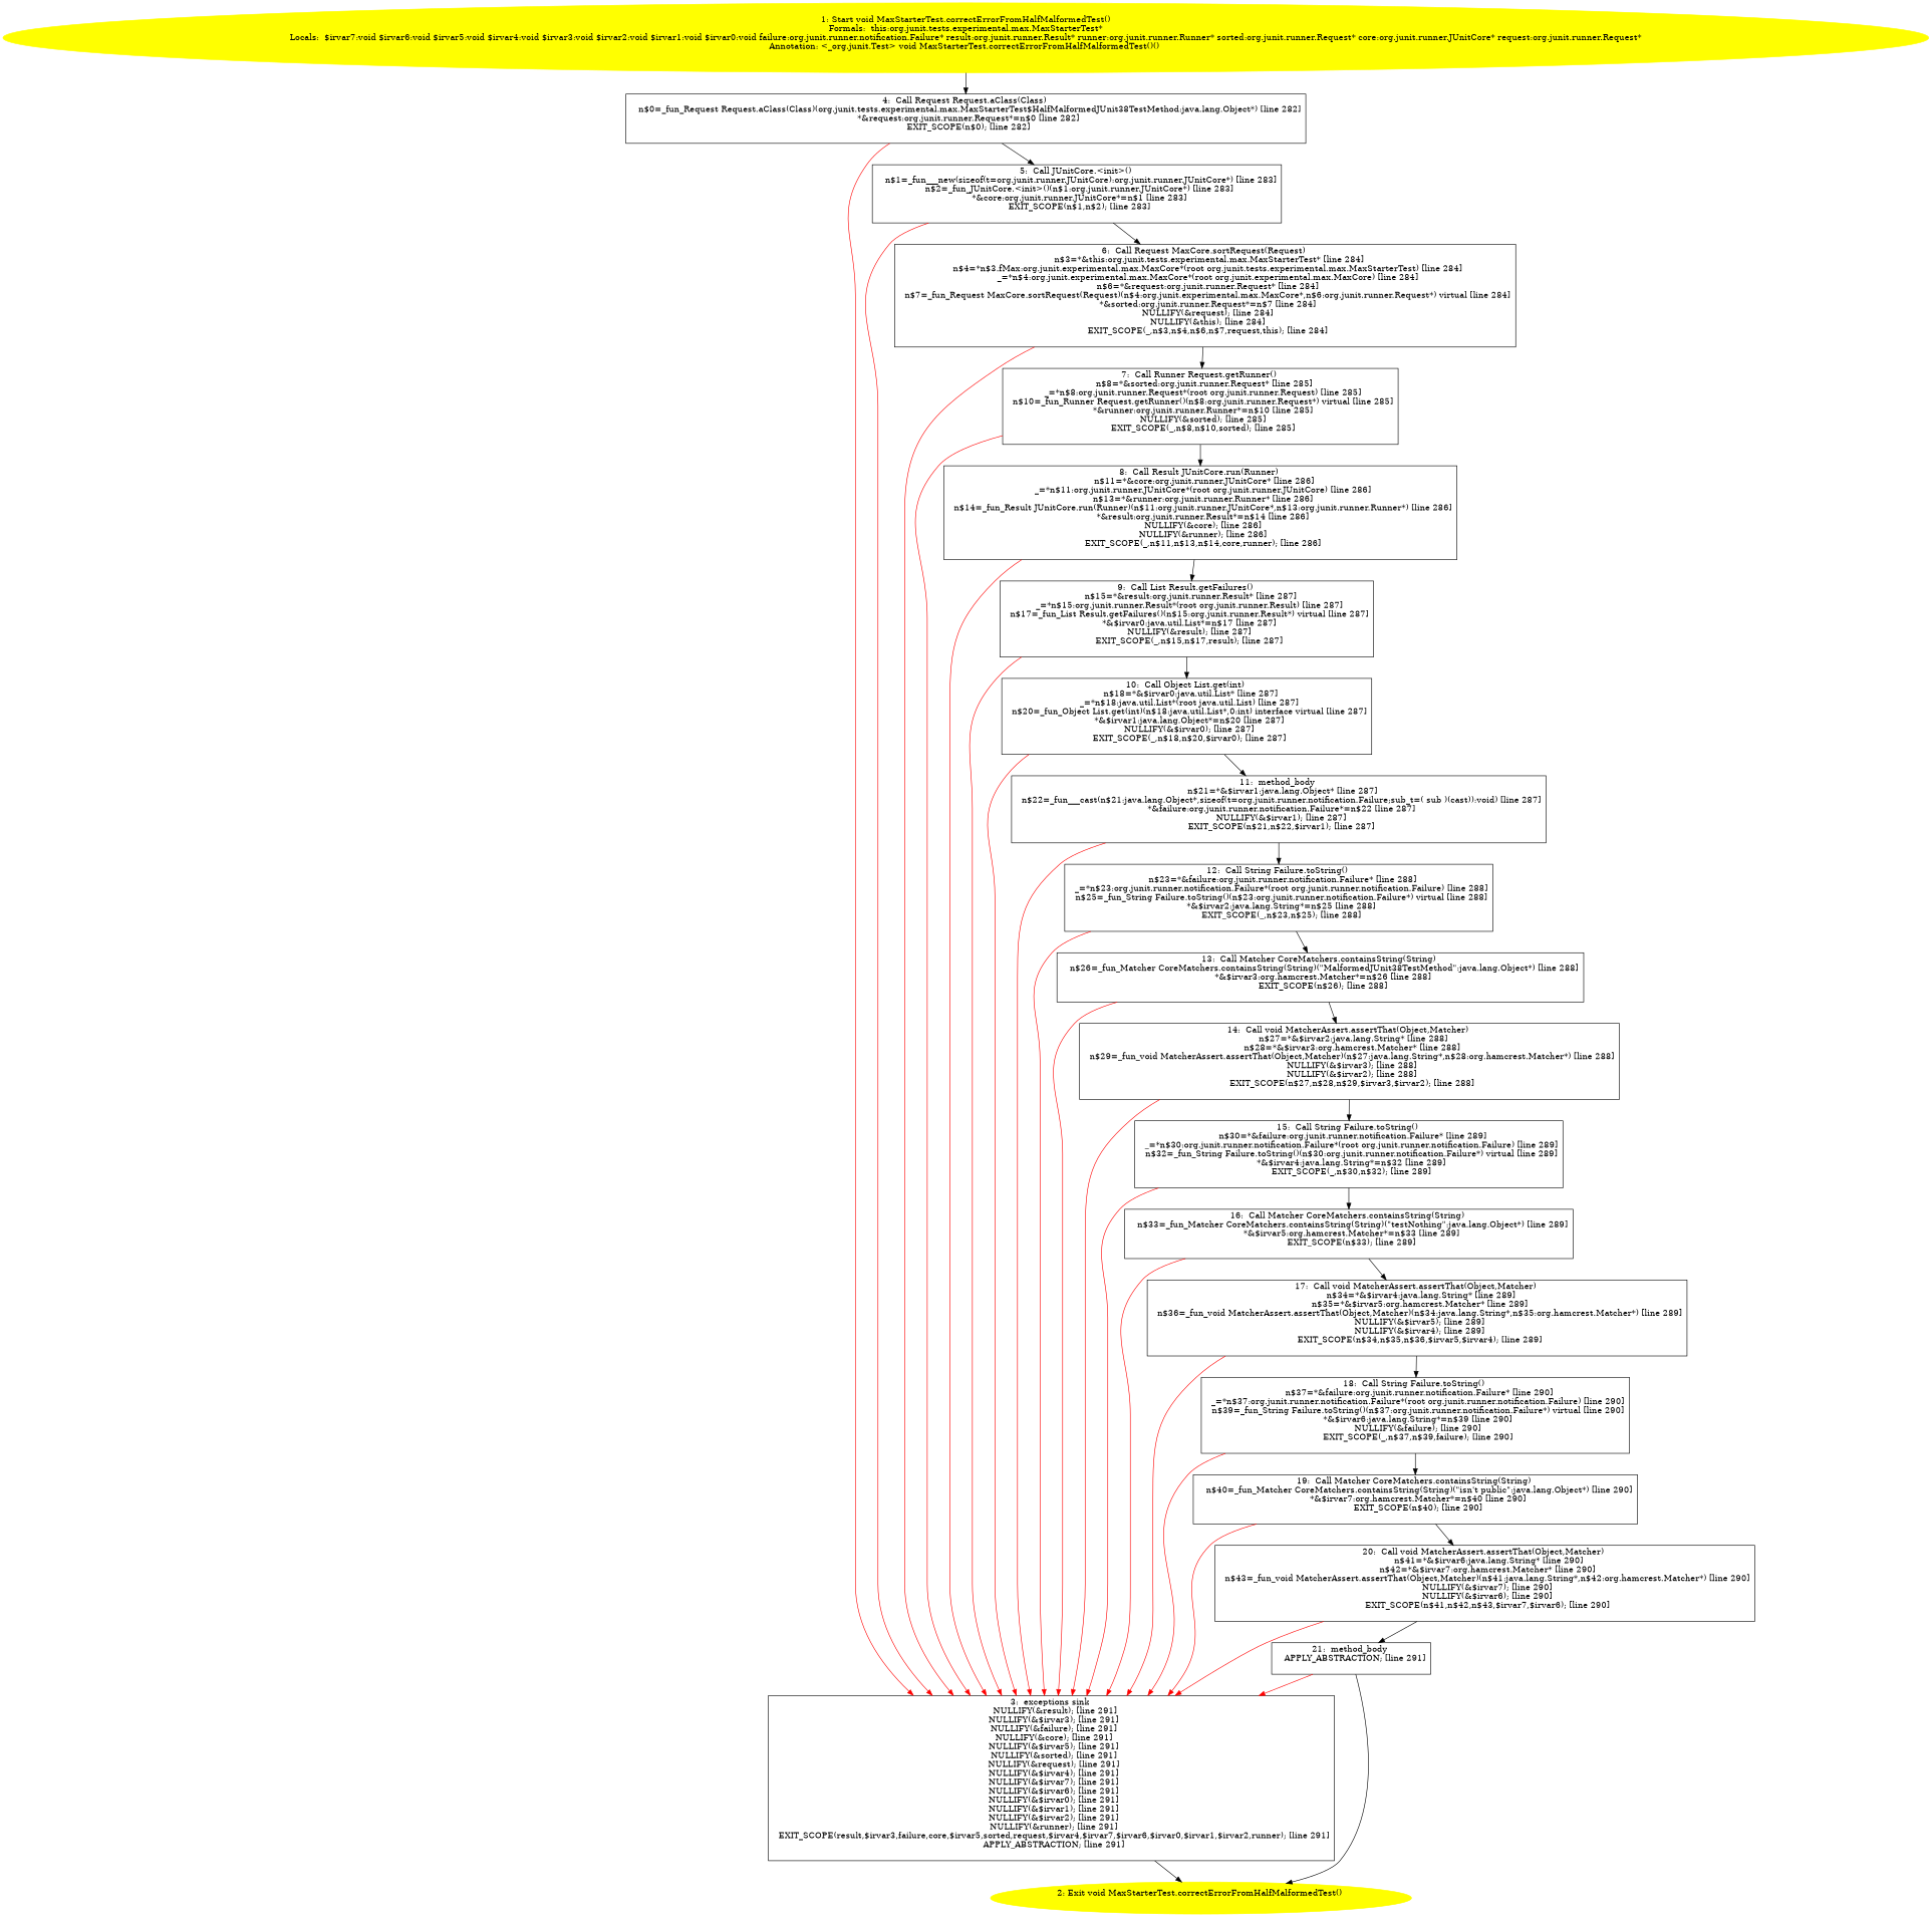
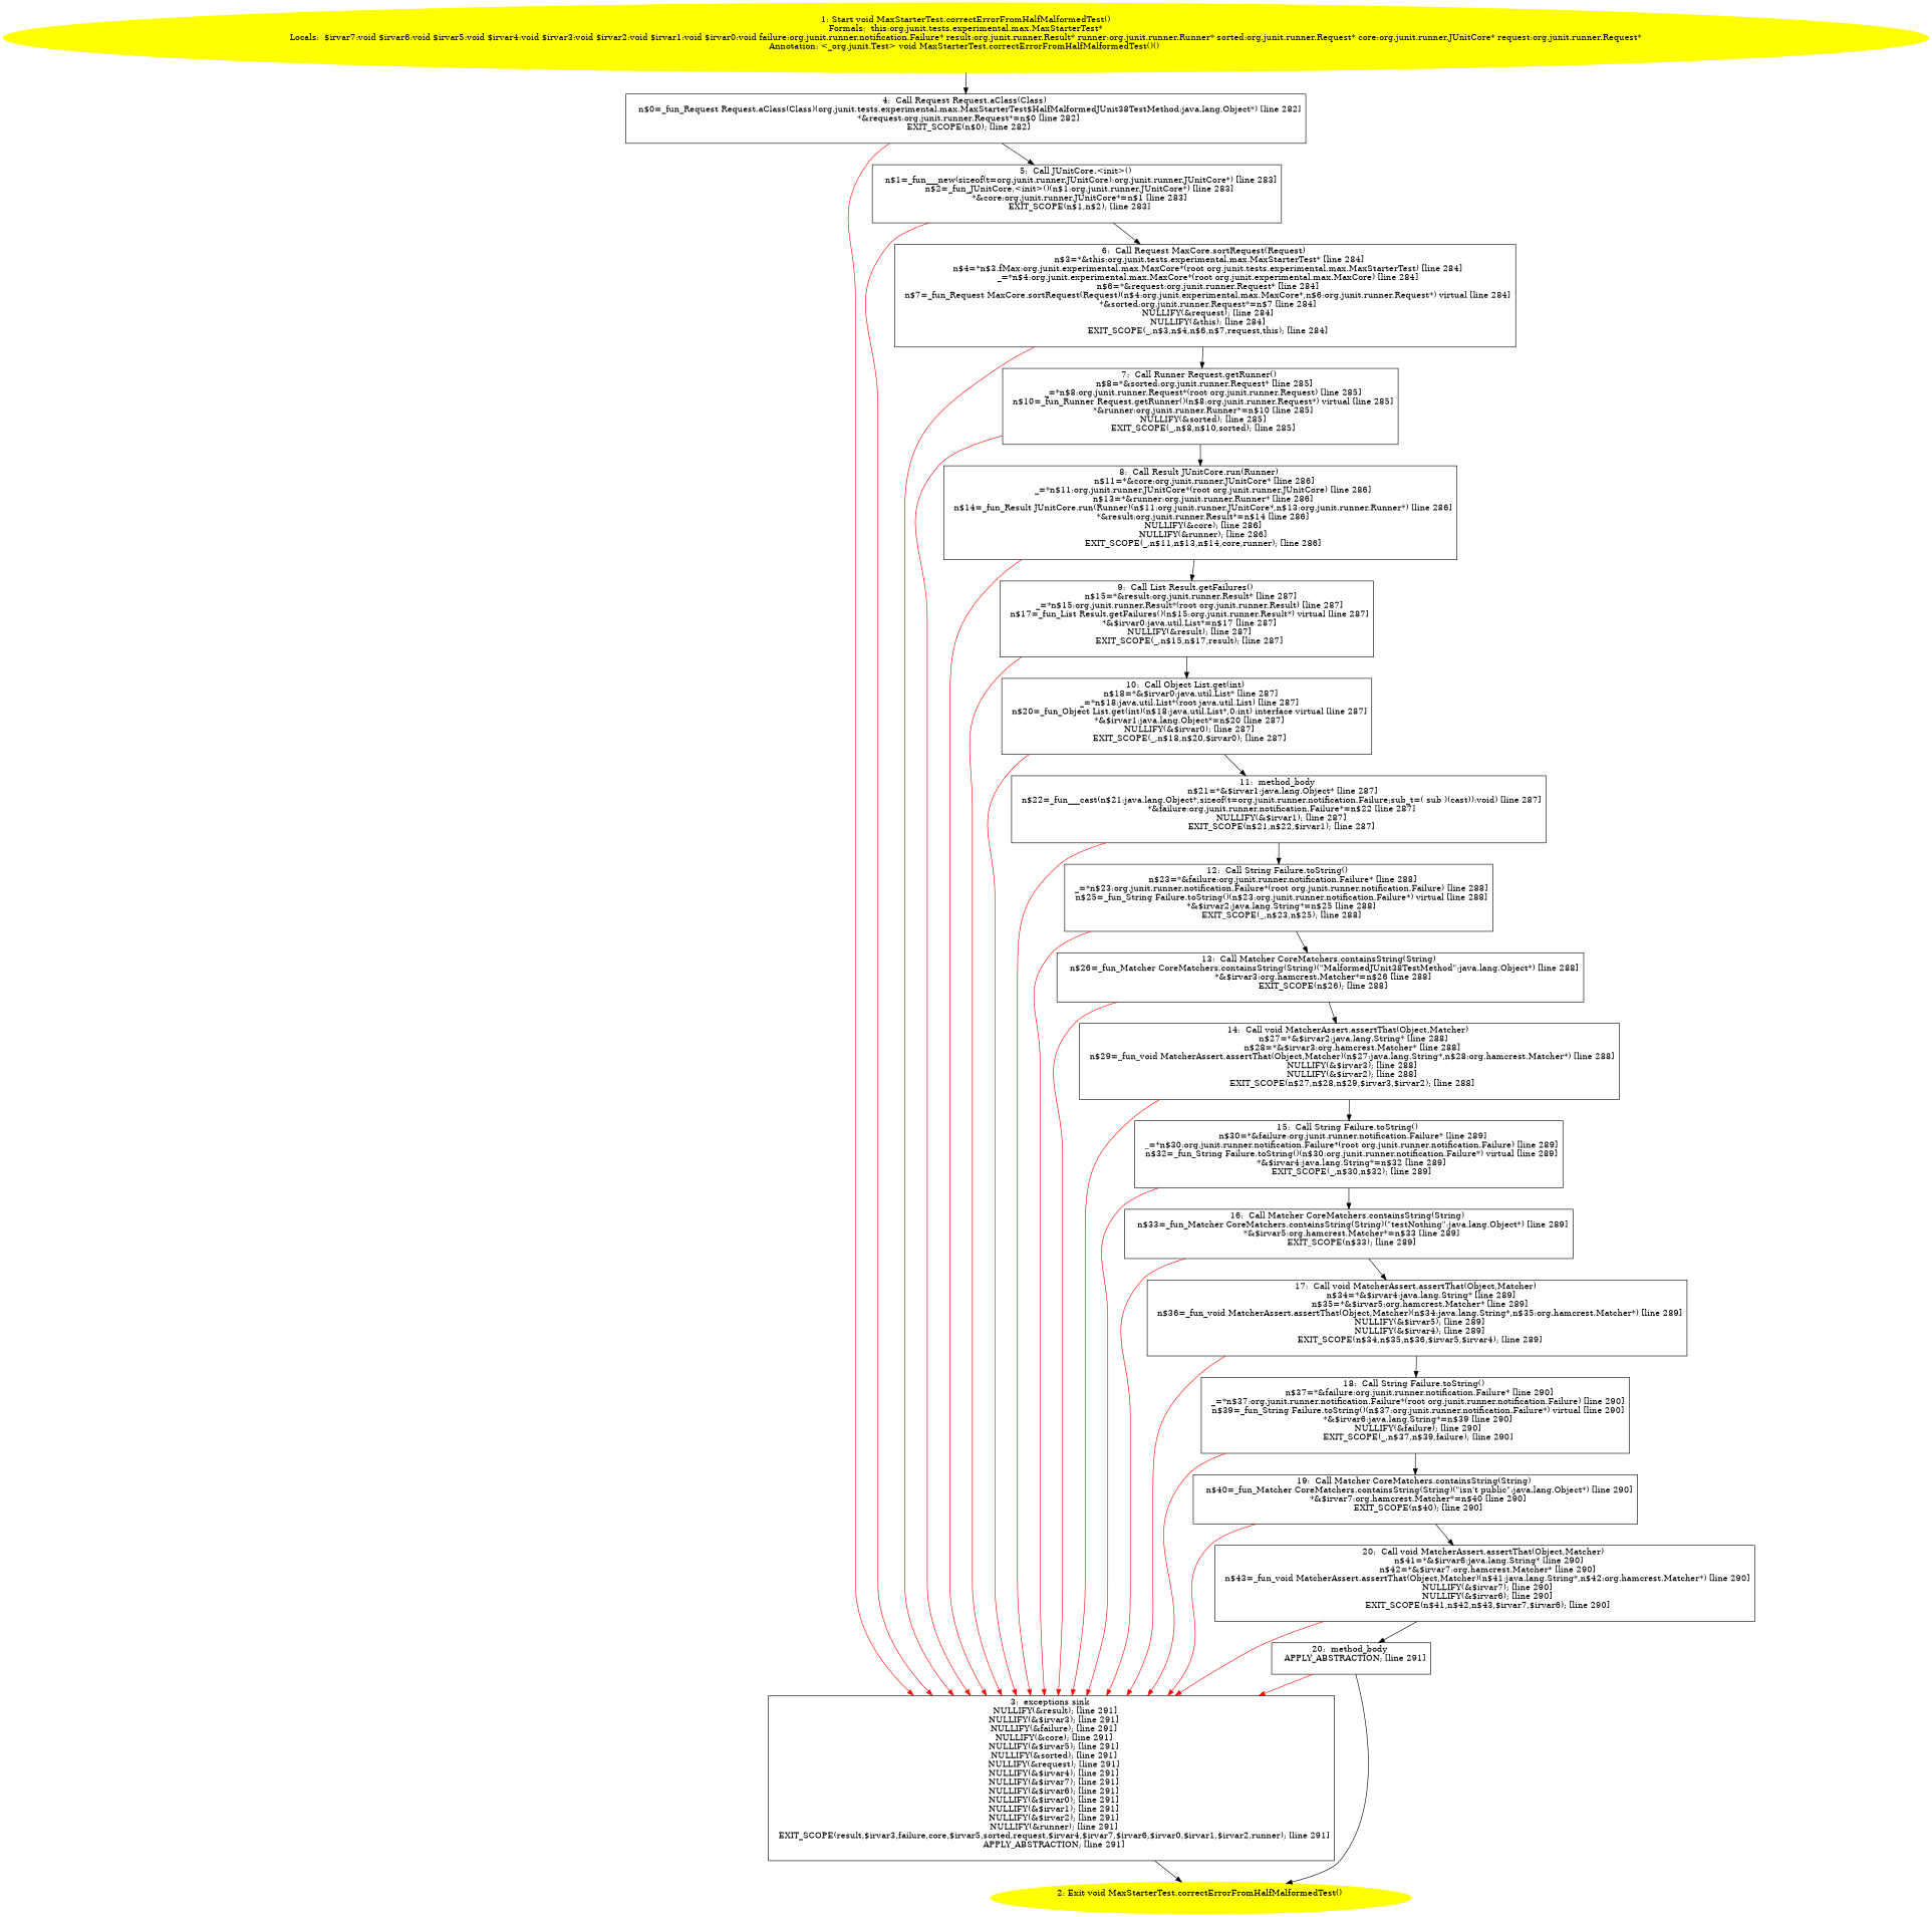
  digraph {
    node [shape=box]
    n1 [color=yellow label="1: Start void MaxStarterTest.correctErrorFromHalfMalformedTest()\nFormals:  this:org.junit.tests.experimental.max.MaxStarterTest*\nLocals:  $irvar7:void $irvar6:void $irvar5:void $irvar4:void $irvar3:void $irvar2:void $irvar1:void $irvar0:void failure:org.junit.runner.notification.Failure* result:org.junit.runner.Result* runner:org.junit.runner.Runner* sorted:org.junit.runner.Request* core:org.junit.runner.JUnitCore* request:org.junit.runner.Request*\nAnnotation: <_org.junit.Test> void MaxStarterTest.correctErrorFromHalfMalformedTest()() \n  " style=filled shape=""]
    n2 [label="4:  Call Request Request.aClass(Class) \n   n$0=_fun_Request Request.aClass(Class)(org.junit.tests.experimental.max.MaxStarterTest$HalfMalformedJUnit38TestMethod:java.lang.Object*) [line 282]\n  *&request:org.junit.runner.Request*=n$0 [line 282]\n  EXIT_SCOPE(n$0); [line 282]\n "]
    n3 [label="3:  exceptions sink \n   NULLIFY(&result); [line 291]\n  NULLIFY(&$irvar3); [line 291]\n  NULLIFY(&failure); [line 291]\n  NULLIFY(&core); [line 291]\n  NULLIFY(&$irvar5); [line 291]\n  NULLIFY(&sorted); [line 291]\n  NULLIFY(&request); [line 291]\n  NULLIFY(&$irvar4); [line 291]\n  NULLIFY(&$irvar7); [line 291]\n  NULLIFY(&$irvar6); [line 291]\n  NULLIFY(&$irvar0); [line 291]\n  NULLIFY(&$irvar1); [line 291]\n  NULLIFY(&$irvar2); [line 291]\n  NULLIFY(&runner); [line 291]\n  EXIT_SCOPE(result,$irvar3,failure,core,$irvar5,sorted,request,$irvar4,$irvar7,$irvar6,$irvar0,$irvar1,$irvar2,runner); [line 291]\n  APPLY_ABSTRACTION; [line 291]\n "]
    n4 [label="5:  Call JUnitCore.<init>() \n   n$1=_fun___new(sizeof(t=org.junit.runner.JUnitCore):org.junit.runner.JUnitCore*) [line 283]\n  n$2=_fun_JUnitCore.<init>()(n$1:org.junit.runner.JUnitCore*) [line 283]\n  *&core:org.junit.runner.JUnitCore*=n$1 [line 283]\n  EXIT_SCOPE(n$1,n$2); [line 283]\n "]
    n5 [color=yellow label="2: Exit void MaxStarterTest.correctErrorFromHalfMalformedTest() \n  " style=filled shape=""]
    n6 [label="6:  Call Request MaxCore.sortRequest(Request) \n   n$3=*&this:org.junit.tests.experimental.max.MaxStarterTest* [line 284]\n  n$4=*n$3.fMax:org.junit.experimental.max.MaxCore*(root org.junit.tests.experimental.max.MaxStarterTest) [line 284]\n  _=*n$4:org.junit.experimental.max.MaxCore*(root org.junit.experimental.max.MaxCore) [line 284]\n  n$6=*&request:org.junit.runner.Request* [line 284]\n  n$7=_fun_Request MaxCore.sortRequest(Request)(n$4:org.junit.experimental.max.MaxCore*,n$6:org.junit.runner.Request*) virtual [line 284]\n  *&sorted:org.junit.runner.Request*=n$7 [line 284]\n  NULLIFY(&request); [line 284]\n  NULLIFY(&this); [line 284]\n  EXIT_SCOPE(_,n$3,n$4,n$6,n$7,request,this); [line 284]\n "]
    n7 [label="7:  Call Runner Request.getRunner() \n   n$8=*&sorted:org.junit.runner.Request* [line 285]\n  _=*n$8:org.junit.runner.Request*(root org.junit.runner.Request) [line 285]\n  n$10=_fun_Runner Request.getRunner()(n$8:org.junit.runner.Request*) virtual [line 285]\n  *&runner:org.junit.runner.Runner*=n$10 [line 285]\n  NULLIFY(&sorted); [line 285]\n  EXIT_SCOPE(_,n$8,n$10,sorted); [line 285]\n "]
    n8 [label="8:  Call Result JUnitCore.run(Runner) \n   n$11=*&core:org.junit.runner.JUnitCore* [line 286]\n  _=*n$11:org.junit.runner.JUnitCore*(root org.junit.runner.JUnitCore) [line 286]\n  n$13=*&runner:org.junit.runner.Runner* [line 286]\n  n$14=_fun_Result JUnitCore.run(Runner)(n$11:org.junit.runner.JUnitCore*,n$13:org.junit.runner.Runner*) [line 286]\n  *&result:org.junit.runner.Result*=n$14 [line 286]\n  NULLIFY(&core); [line 286]\n  NULLIFY(&runner); [line 286]\n  EXIT_SCOPE(_,n$11,n$13,n$14,core,runner); [line 286]\n "]
    n9 [label="9:  Call List Result.getFailures() \n   n$15=*&result:org.junit.runner.Result* [line 287]\n  _=*n$15:org.junit.runner.Result*(root org.junit.runner.Result) [line 287]\n  n$17=_fun_List Result.getFailures()(n$15:org.junit.runner.Result*) virtual [line 287]\n  *&$irvar0:java.util.List*=n$17 [line 287]\n  NULLIFY(&result); [line 287]\n  EXIT_SCOPE(_,n$15,n$17,result); [line 287]\n "]
    n10 [label="10:  Call Object List.get(int) \n   n$18=*&$irvar0:java.util.List* [line 287]\n  _=*n$18:java.util.List*(root java.util.List) [line 287]\n  n$20=_fun_Object List.get(int)(n$18:java.util.List*,0:int) interface virtual [line 287]\n  *&$irvar1:java.lang.Object*=n$20 [line 287]\n  NULLIFY(&$irvar0); [line 287]\n  EXIT_SCOPE(_,n$18,n$20,$irvar0); [line 287]\n "]
    n11 [label="11:  method_body \n   n$21=*&$irvar1:java.lang.Object* [line 287]\n  n$22=_fun___cast(n$21:java.lang.Object*,sizeof(t=org.junit.runner.notification.Failure;sub_t=( sub )(cast)):void) [line 287]\n  *&failure:org.junit.runner.notification.Failure*=n$22 [line 287]\n  NULLIFY(&$irvar1); [line 287]\n  EXIT_SCOPE(n$21,n$22,$irvar1); [line 287]\n "]
    n12 [label="12:  Call String Failure.toString() \n   n$23=*&failure:org.junit.runner.notification.Failure* [line 288]\n  _=*n$23:org.junit.runner.notification.Failure*(root org.junit.runner.notification.Failure) [line 288]\n  n$25=_fun_String Failure.toString()(n$23:org.junit.runner.notification.Failure*) virtual [line 288]\n  *&$irvar2:java.lang.String*=n$25 [line 288]\n  EXIT_SCOPE(_,n$23,n$25); [line 288]\n "]
    n13 [label="13:  Call Matcher CoreMatchers.containsString(String) \n   n$26=_fun_Matcher CoreMatchers.containsString(String)(\"MalformedJUnit38TestMethod\":java.lang.Object*) [line 288]\n  *&$irvar3:org.hamcrest.Matcher*=n$26 [line 288]\n  EXIT_SCOPE(n$26); [line 288]\n "]
    n14 [label="14:  Call void MatcherAssert.assertThat(Object,Matcher) \n   n$27=*&$irvar2:java.lang.String* [line 288]\n  n$28=*&$irvar3:org.hamcrest.Matcher* [line 288]\n  n$29=_fun_void MatcherAssert.assertThat(Object,Matcher)(n$27:java.lang.String*,n$28:org.hamcrest.Matcher*) [line 288]\n  NULLIFY(&$irvar3); [line 288]\n  NULLIFY(&$irvar2); [line 288]\n  EXIT_SCOPE(n$27,n$28,n$29,$irvar3,$irvar2); [line 288]\n "]
    n15 [label="15:  Call String Failure.toString() \n   n$30=*&failure:org.junit.runner.notification.Failure* [line 289]\n  _=*n$30:org.junit.runner.notification.Failure*(root org.junit.runner.notification.Failure) [line 289]\n  n$32=_fun_String Failure.toString()(n$30:org.junit.runner.notification.Failure*) virtual [line 289]\n  *&$irvar4:java.lang.String*=n$32 [line 289]\n  EXIT_SCOPE(_,n$30,n$32); [line 289]\n "]
    n16 [label="16:  Call Matcher CoreMatchers.containsString(String) \n   n$33=_fun_Matcher CoreMatchers.containsString(String)(\"testNothing\":java.lang.Object*) [line 289]\n  *&$irvar5:org.hamcrest.Matcher*=n$33 [line 289]\n  EXIT_SCOPE(n$33); [line 289]\n "]
    n17 [label="17:  Call void MatcherAssert.assertThat(Object,Matcher) \n   n$34=*&$irvar4:java.lang.String* [line 289]\n  n$35=*&$irvar5:org.hamcrest.Matcher* [line 289]\n  n$36=_fun_void MatcherAssert.assertThat(Object,Matcher)(n$34:java.lang.String*,n$35:org.hamcrest.Matcher*) [line 289]\n  NULLIFY(&$irvar5); [line 289]\n  NULLIFY(&$irvar4); [line 289]\n  EXIT_SCOPE(n$34,n$35,n$36,$irvar5,$irvar4); [line 289]\n "]
    n18 [label="18:  Call String Failure.toString() \n   n$37=*&failure:org.junit.runner.notification.Failure* [line 290]\n  _=*n$37:org.junit.runner.notification.Failure*(root org.junit.runner.notification.Failure) [line 290]\n  n$39=_fun_String Failure.toString()(n$37:org.junit.runner.notification.Failure*) virtual [line 290]\n  *&$irvar6:java.lang.String*=n$39 [line 290]\n  NULLIFY(&failure); [line 290]\n  EXIT_SCOPE(_,n$37,n$39,failure); [line 290]\n "]
    n19 [label="19:  Call Matcher CoreMatchers.containsString(String) \n   n$40=_fun_Matcher CoreMatchers.containsString(String)(\"isn't public\":java.lang.Object*) [line 290]\n  *&$irvar7:org.hamcrest.Matcher*=n$40 [line 290]\n  EXIT_SCOPE(n$40); [line 290]\n "]
    n20 [label="20:  Call void MatcherAssert.assertThat(Object,Matcher) \n   n$41=*&$irvar6:java.lang.String* [line 290]\n  n$42=*&$irvar7:org.hamcrest.Matcher* [line 290]\n  n$43=_fun_void MatcherAssert.assertThat(Object,Matcher)(n$41:java.lang.String*,n$42:org.hamcrest.Matcher*) [line 290]\n  NULLIFY(&$irvar7); [line 290]\n  NULLIFY(&$irvar6); [line 290]\n  EXIT_SCOPE(n$41,n$42,n$43,$irvar7,$irvar6); [line 290]\n "]
-   n21 [label="21:  method_body \n   APPLY_ABSTRACTION; [line 291]\n "]
+   n21 [label="20:  method_body \n   APPLY_ABSTRACTION; [line 291]\n "]
    n1 -> n2
    n2 -> n3 [color=red]
    n2 -> n4
    n3 -> n5
    n4 -> n3 [color=red]
    n4 -> n6
    n6 -> n3 [color=red]
    n6 -> n7
    n7 -> n3 [color=red]
    n7 -> n8
    n8 -> n3 [color=red]
    n8 -> n9
    n9 -> n3 [color=red]
    n9 -> n10
    n10 -> n3 [color=red]
    n10 -> n11
    n11 -> n3 [color=red]
    n11 -> n12
    n12 -> n3 [color=red]
    n12 -> n13
    n13 -> n3 [color=red]
    n13 -> n14
    n14 -> n3 [color=red]
    n14 -> n15
    n15 -> n3 [color=red]
    n15 -> n16
    n16 -> n3 [color=red]
    n16 -> n17
    n17 -> n3 [color=red]
    n17 -> n18
    n18 -> n3 [color=red]
    n18 -> n19
    n19 -> n3 [color=red]
    n19 -> n20
    n20 -> n3 [color=red]
    n20 -> n21
    n21 -> n3 [color=red]
    n21 -> n5
  }
